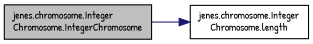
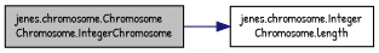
  digraph {
    rankdir=LR
    fontname="Patrick Hand"
    node [color=black fontname="Patrick Hand" fontsize=10 shape=record style=filled]
-   n1 [fillcolor=grey75 fontcolor=black height=0.2 label="jenes.chromosome.Integer\lChromosome.IntegerChromosome" width=0.4]
+   n1 [fillcolor=grey75 fontcolor=black height=0.2 label="jenes.chromosome.Chromosome\lChromosome.IntegerChromosome" width=0.4]
    n2 [fillcolor=white height=0.2 label="jenes.chromosome.Integer\lChromosome.length" width=0.4]
    n1 -> n2 [color=midnightblue fontname="Patrick Hand" fontsize=10 labelfontname=Helvetica labelfontsize=10 style=solid]
  }
